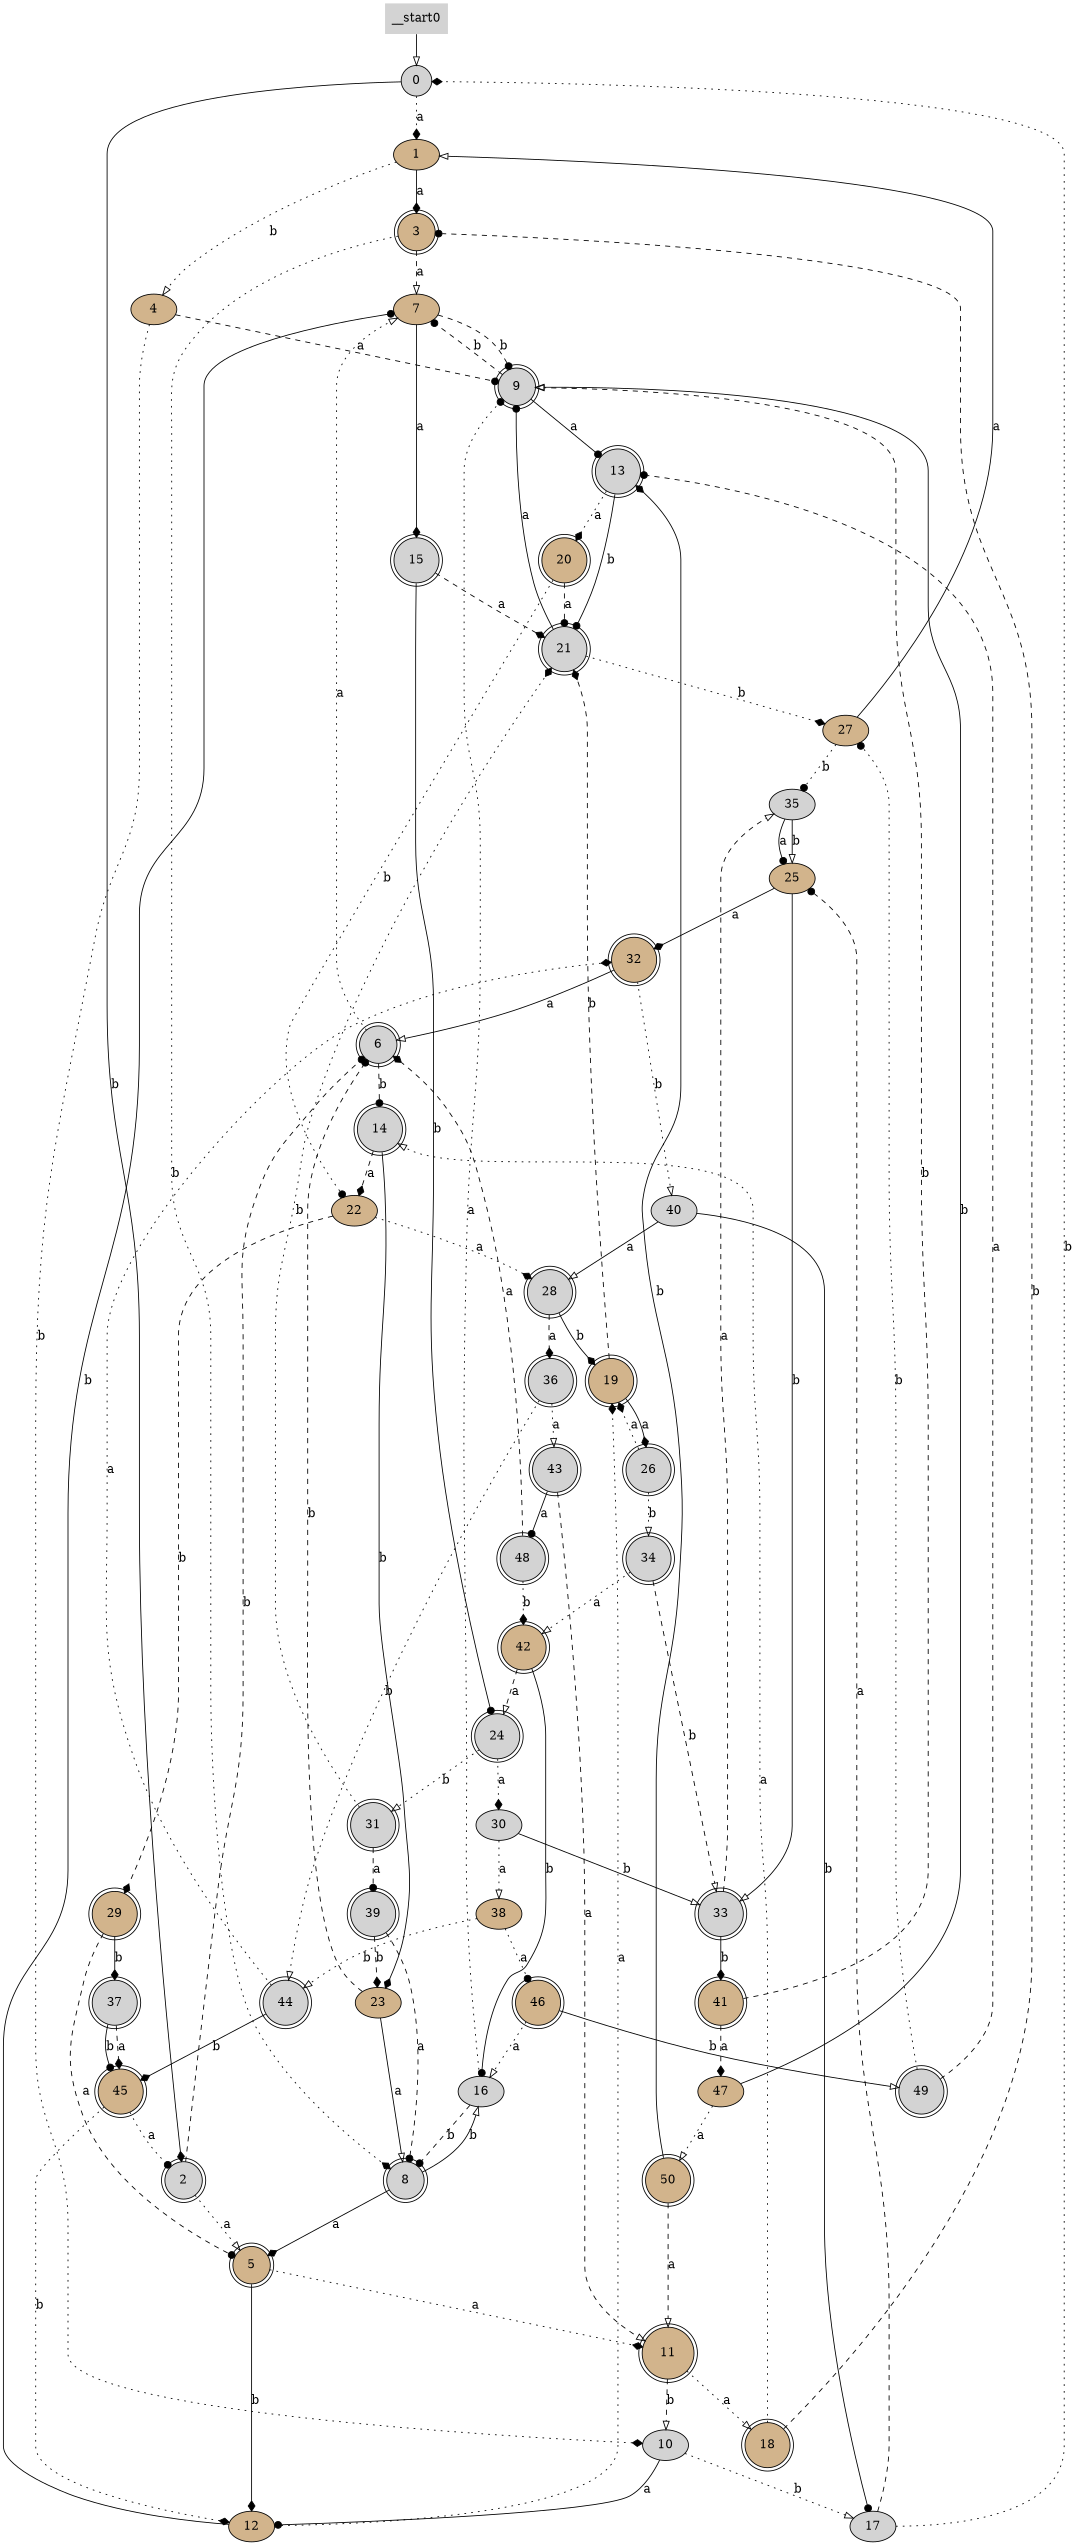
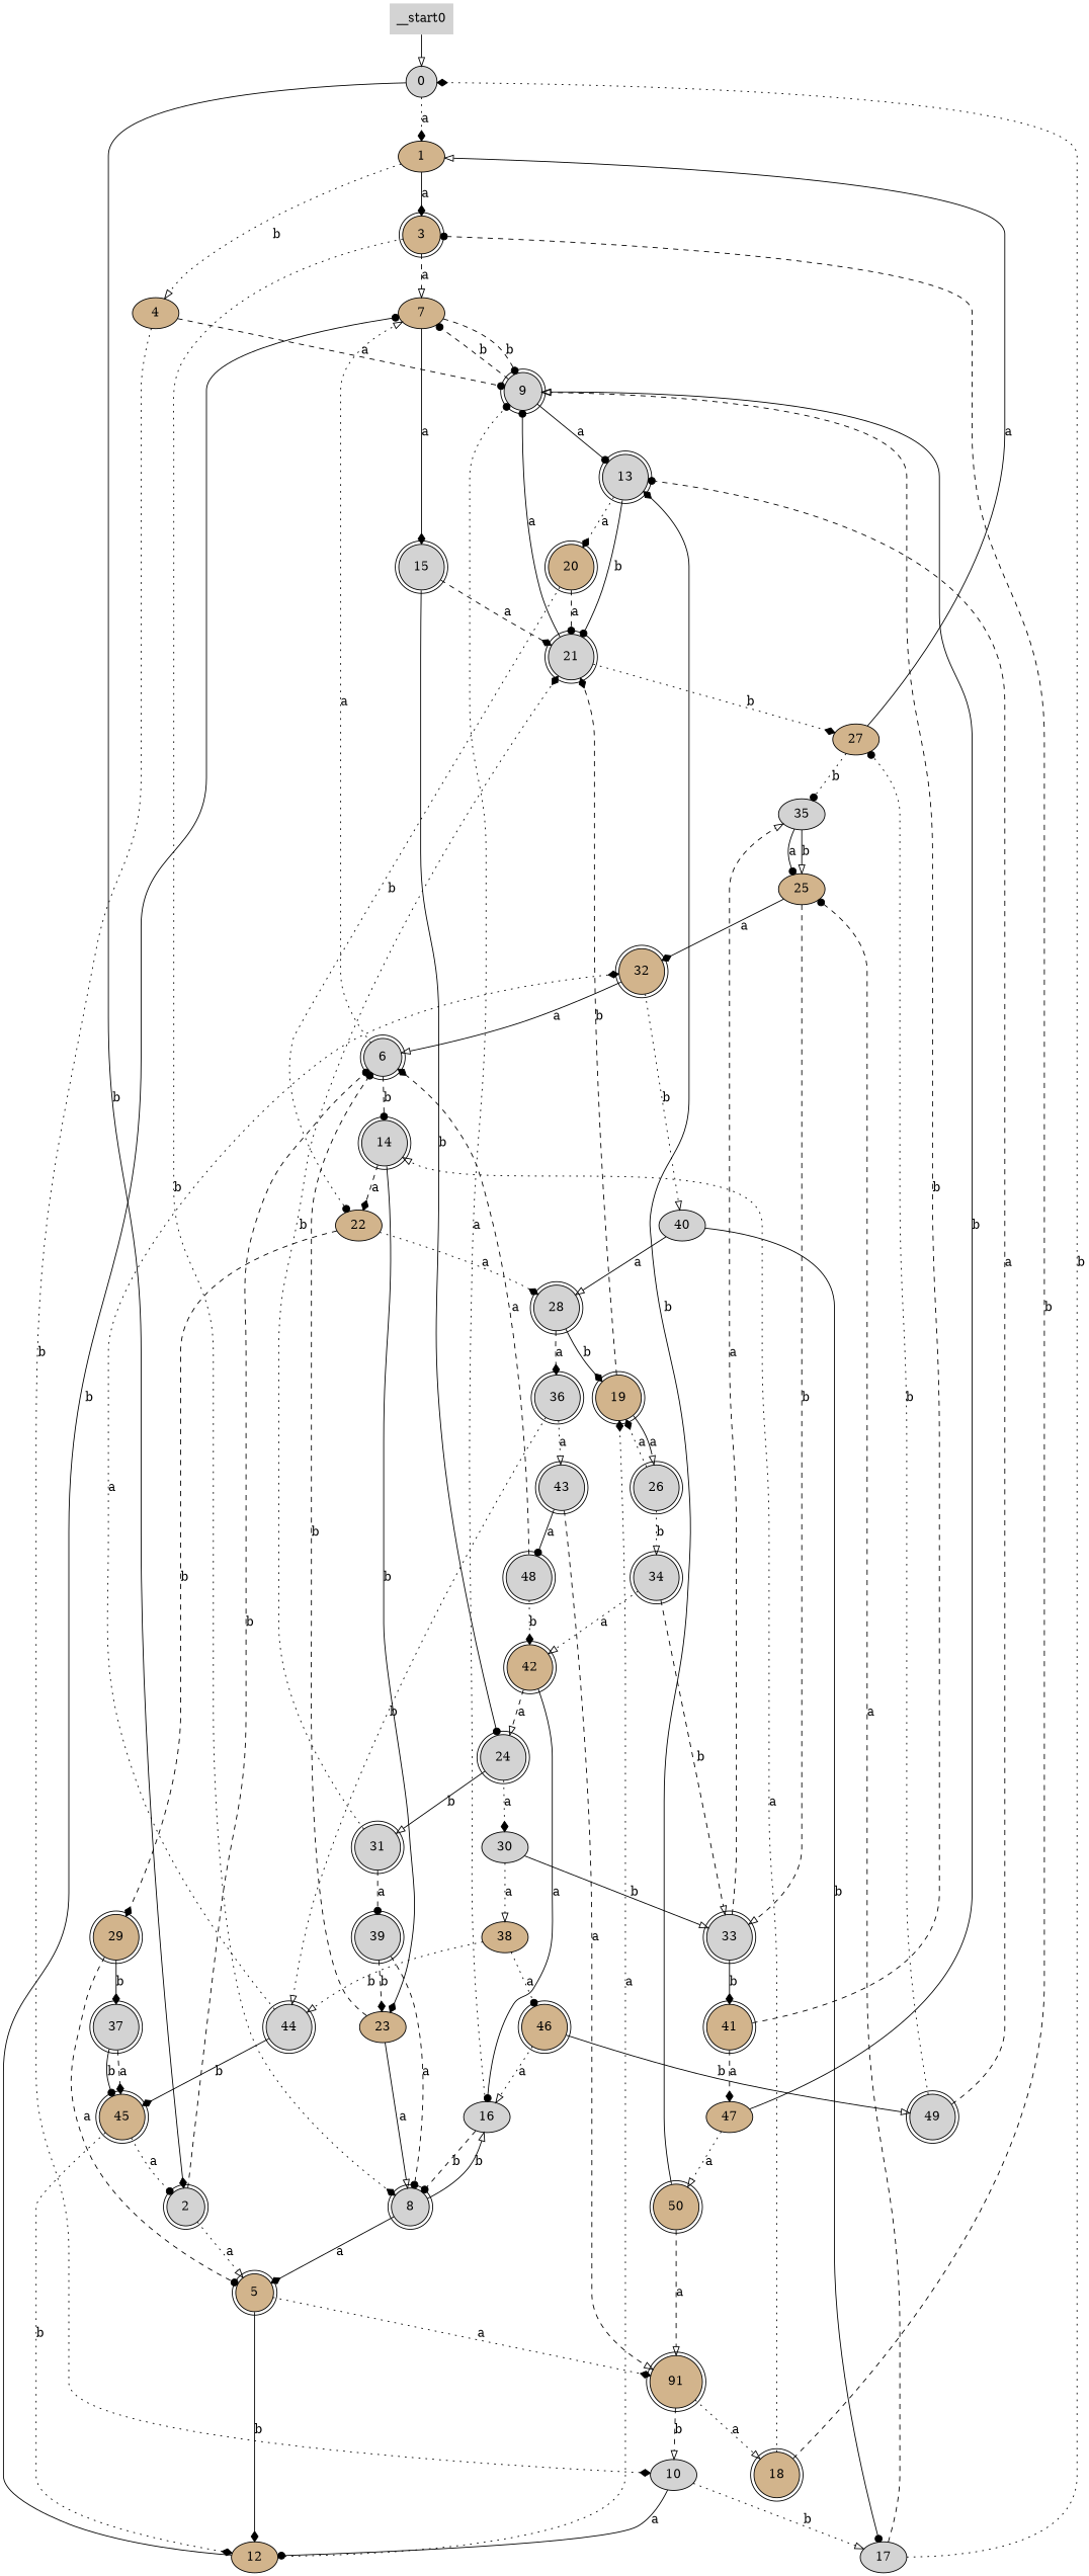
  digraph {
    node [fillcolor=lightgrey shape=doublecircle style=filled]
    edge [arrowhead=diamond style=dotted]
    __start0 [shape=none]
    0 [shape=circle]
    1 [fillcolor=tan shape=""]
    2
    3 [fillcolor=tan]
    4 [fillcolor=tan shape=""]
    5 [fillcolor=tan]
    6
    7 [fillcolor=tan shape=""]
    8
    9
    10 [shape=""]
-   11 [fillcolor=tan]
+   11 [fillcolor=tan label=91]
    12 [fillcolor=tan shape=""]
    14
    15
    16 [shape=""]
    13
    17 [shape=""]
    18 [fillcolor=tan]
    19 [fillcolor=tan]
    20 [fillcolor=tan]
    21
    22 [fillcolor=tan shape=""]
    23 [fillcolor=tan shape=""]
    24
    25 [fillcolor=tan shape=""]
    26
    27 [fillcolor=tan shape=""]
    28
    29 [fillcolor=tan]
    30 [shape=""]
    31
    32 [fillcolor=tan]
    33
    34
    35 [shape=""]
    36
    37
    38 [fillcolor=tan shape=""]
    39
    40 [shape=""]
    41 [fillcolor=tan]
    42 [fillcolor=tan]
    43
    44
    45 [fillcolor=tan]
    46 [fillcolor=tan]
    47 [fillcolor=tan shape=""]
    48
    49
    50 [fillcolor=tan]
    __start0 -> 0 [arrowhead=onormal style=solid]
    0 -> 1 [label=a]
    0 -> 2 [label=b style=solid]
    1 -> 3 [label=a style=solid]
    1 -> 4 [arrowhead=onormal label=b]
    2 -> 5 [arrowhead=onormal label=a]
    2 -> 6 [arrowhead=dot label=b style=dashed]
    3 -> 7 [arrowhead=onormal label=a style=dashed]
    3 -> 8 [label=b]
    4 -> 9 [arrowhead=dot label=a style=dashed]
    4 -> 10 [label=b]
    5 -> 11 [label=a]
    5 -> 12 [label=b style=solid]
    6 -> 7 [arrowhead=onormal label=a]
    6 -> 14 [arrowhead=dot label=b style=dashed]
    7 -> 9 [arrowhead=dot label=b style=dashed]
    7 -> 15 [label=a style=solid]
    8 -> 5 [label=a style=solid]
    8 -> 16 [arrowhead=onormal label=b style=solid]
    9 -> 7 [arrowhead=dot label=b style=dashed]
    9 -> 13 [arrowhead=dot label=a style=solid]
    10 -> 12 [arrowhead=dot label=a style=solid]
    10 -> 17 [arrowhead=onormal label=b]
    11 -> 10 [arrowhead=onormal label=b style=dashed]
    11 -> 18 [arrowhead=onormal label=a]
    12 -> 7 [arrowhead=dot label=b style=solid]
    12 -> 19 [label=a]
    14 -> 22 [label=a style=dashed]
    14 -> 23 [label=b style=solid]
    15 -> 21 [label=a style=dashed]
    15 -> 24 [arrowhead=dot label=b style=solid]
    16 -> 8 [arrowhead=dot label=b style=dashed]
    16 -> 9 [arrowhead=dot label=a]
    13 -> 20 [label=a]
    13 -> 21 [arrowhead=dot label=b style=solid]
    17 -> 0 [label=b]
    17 -> 25 [arrowhead=dot label=a style=dashed]
    18 -> 3 [arrowhead=dot label=b style=dashed]
    18 -> 14 [arrowhead=onormal label=a]
    19 -> 21 [label=b style=dashed]
-   19 -> 26 [label=a style=solid]
+   19 -> 26 [arrowhead=onormal label=a style=solid]
    20 -> 21 [arrowhead=dot label=a style=dashed]
    20 -> 22 [arrowhead=dot label=b]
    21 -> 9 [arrowhead=dot label=a style=solid]
    21 -> 27 [label=b]
    22 -> 28 [label=a]
    22 -> 29 [label=b style=dashed]
    23 -> 6 [arrowhead=dot label=b style=dashed]
    23 -> 8 [arrowhead=onormal label=a style=solid]
    24 -> 30 [label=a]
-   24 -> 31 [arrowhead=onormal label=b]
+   24 -> 31 [arrowhead=onormal label=b style=solid]
    25 -> 32 [label=a style=solid]
-   25 -> 33 [arrowhead=onormal label=b style=solid]
+   25 -> 33 [arrowhead=onormal label=b style=dashed]
    26 -> 19 [label=a]
    26 -> 34 [arrowhead=onormal label=b]
    27 -> 1 [arrowhead=onormal label=a style=solid]
    27 -> 35 [arrowhead=dot label=b]
    28 -> 19 [label=b style=solid]
    28 -> 36 [label=a style=dashed]
    29 -> 5 [arrowhead=dot label=a style=dashed]
    29 -> 37 [label=b style=solid]
    30 -> 33 [arrowhead=onormal label=b style=solid]
    30 -> 38 [arrowhead=onormal label=a]
    31 -> 21 [label=b]
    31 -> 39 [arrowhead=dot label=a style=dashed]
    32 -> 6 [arrowhead=onormal label=a style=solid]
    32 -> 40 [arrowhead=onormal label=b]
    33 -> 35 [arrowhead=onormal label=a style=dashed]
    33 -> 41 [label=b style=solid]
    34 -> 33 [arrowhead=onormal label=b style=dashed]
    34 -> 42 [arrowhead=onormal label=a]
    35 -> 25 [arrowhead=dot label=a style=solid]
    35 -> 25 [arrowhead=onormal label=b style=solid]
    36 -> 43 [arrowhead=onormal label=a]
    36 -> 44 [arrowhead=onormal label=b]
    37 -> 45 [label=a style=dashed]
    37 -> 45 [arrowhead=dot label=b style=solid]
    38 -> 44 [arrowhead=onormal label=b]
    38 -> 46 [arrowhead=dot label=a]
    39 -> 8 [arrowhead=dot label=a style=dashed]
    39 -> 23 [label=b style=dashed]
    40 -> 17 [arrowhead=dot label=b style=solid]
    40 -> 28 [arrowhead=onormal label=a style=solid]
    41 -> 9 [arrowhead=onormal label=b style=dashed]
    41 -> 47 [label=a style=dashed]
-   42 -> 16 [arrowhead=dot label=b style=solid]
+   42 -> 16 [arrowhead=dot label=a style=solid]
    42 -> 24 [arrowhead=onormal label=a style=dashed]
    43 -> 11 [arrowhead=onormal label=a style=dashed]
    43 -> 48 [arrowhead=dot label=a style=solid]
    44 -> 32 [label=a]
    44 -> 45 [label=b style=solid]
    45 -> 2 [arrowhead=dot label=a]
    45 -> 12 [label=b]
    46 -> 16 [arrowhead=onormal label=a]
    46 -> 49 [arrowhead=onormal label=b style=solid]
    47 -> 9 [arrowhead=onormal label=b style=solid]
    47 -> 50 [arrowhead=onormal label=a]
    48 -> 6 [label=a style=dashed]
    48 -> 42 [label=b]
    49 -> 13 [arrowhead=dot label=a style=dashed]
    49 -> 27 [arrowhead=dot label=b]
    50 -> 11 [arrowhead=onormal label=a style=dashed]
    50 -> 13 [label=b style=solid]
  }
